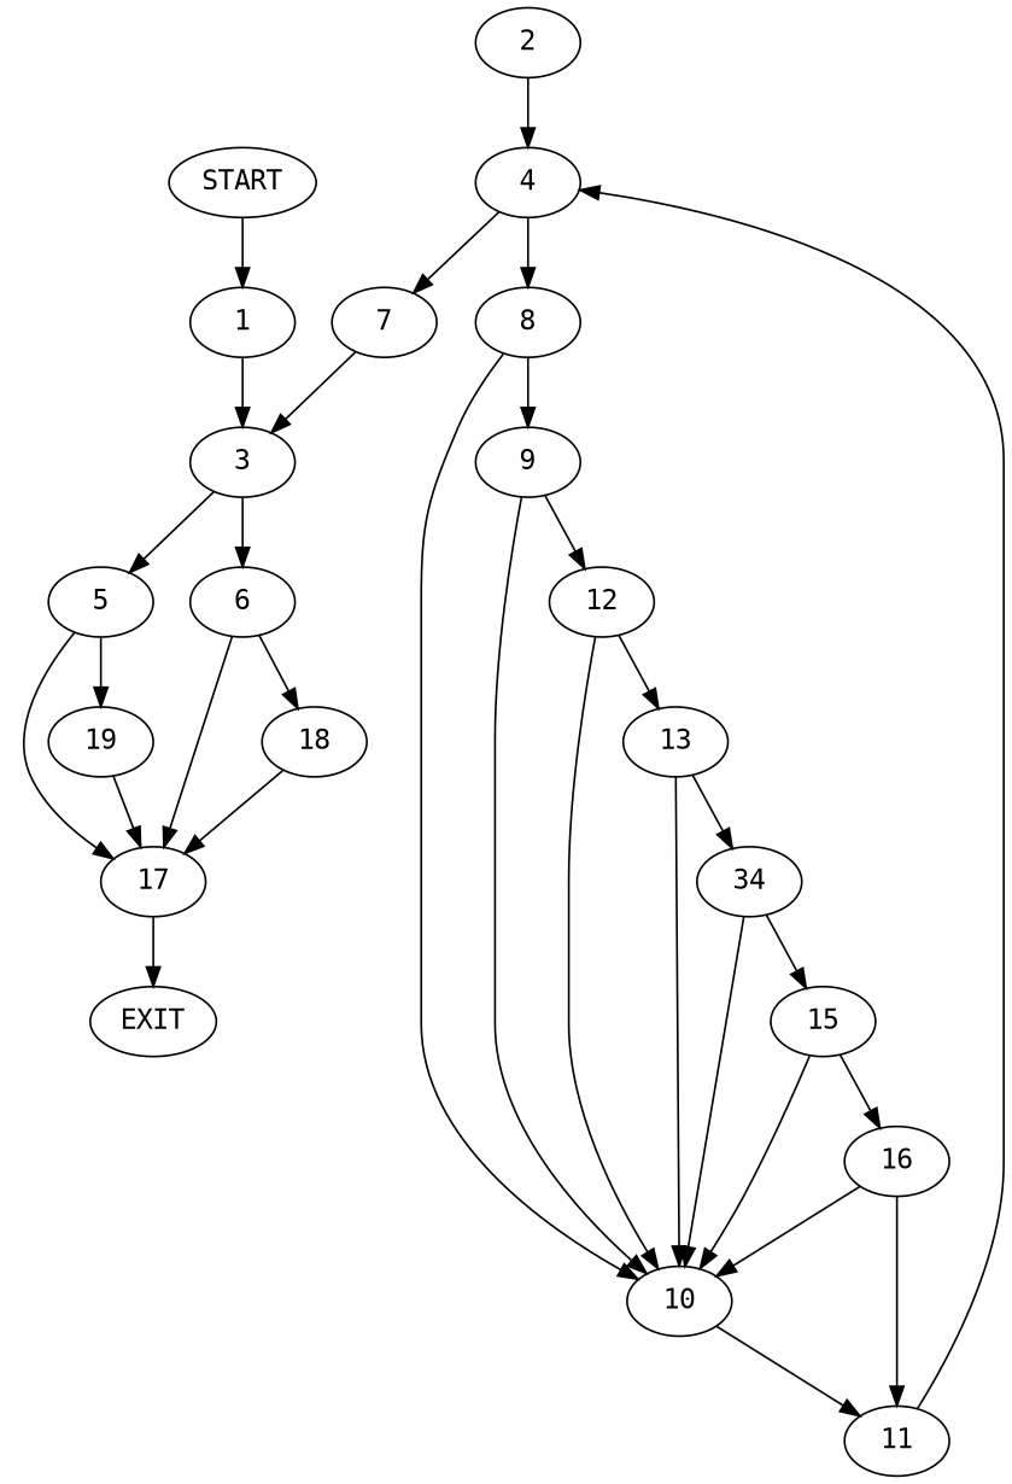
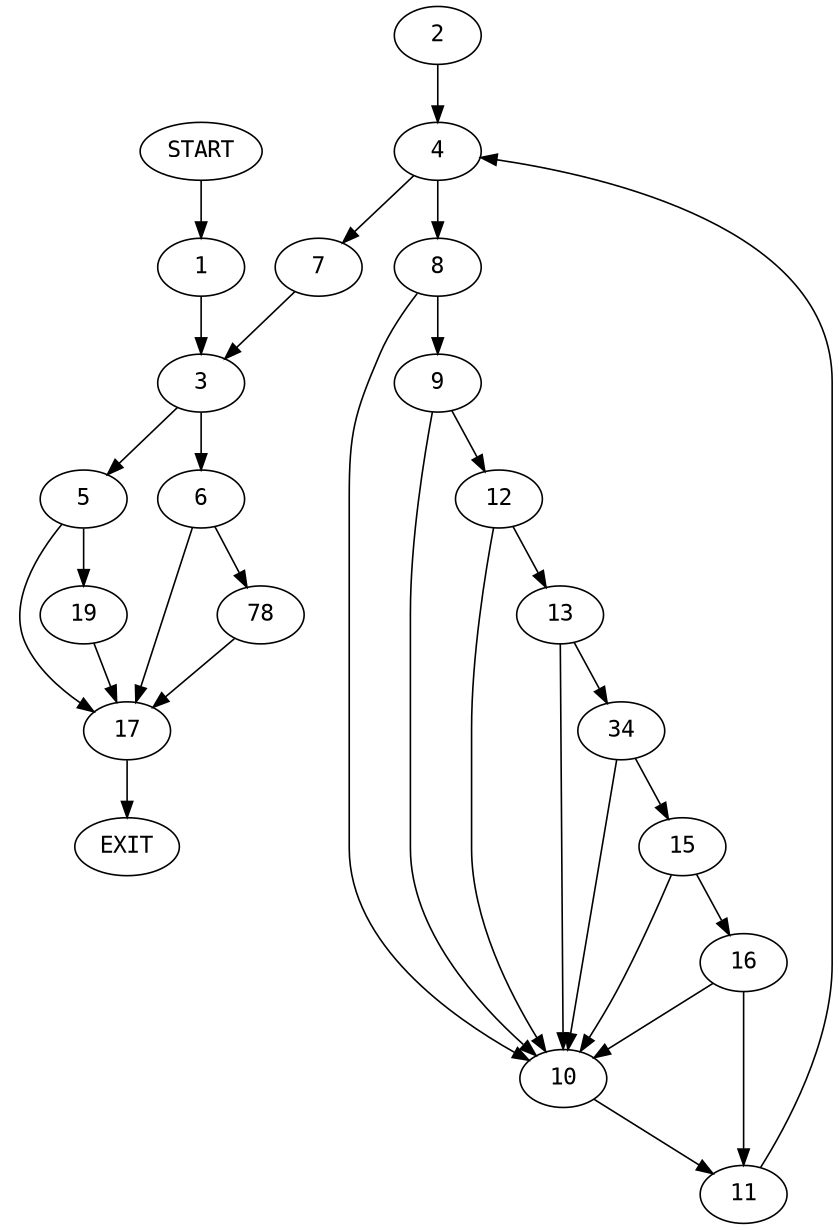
  digraph {
    fontname="DejaVu Sans Mono"
    node [fontname="DejaVu Sans Mono"]
    edge [fontname="DejaVu Sans Mono"]
    n1 [label=START]
    1
    3
    n4 [label=EXIT]
    2
    4
    5
    6
    7
    8
    17
    19
-   18
+   18 [label=78]
    9
    10
    12
    11
    13
    n19 [label=34]
    15
    16
    n1 -> 1
    1 -> 3
    3 -> 5
    3 -> 6
    2 -> 4
    4 -> 7
    4 -> 8
    5 -> 17
    5 -> 19
    6 -> 17
    6 -> 18
    7 -> 3
    8 -> 9
    8 -> 10
    17 -> n4
    19 -> 17
    18 -> 17
    9 -> 10
    9 -> 12
    10 -> 11
    12 -> 10
    12 -> 13
    11 -> 4
    13 -> 10
    13 -> n19
    n19 -> 10
    n19 -> 15
    15 -> 10
    15 -> 16
    16 -> 10
    16 -> 11
  }
